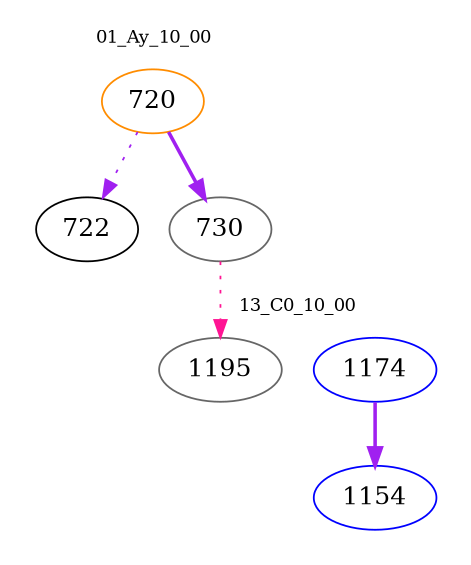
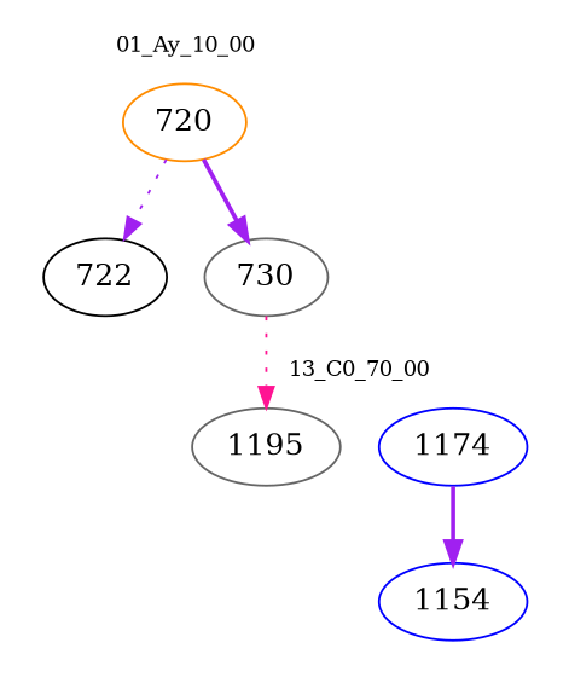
  digraph {
    node [color=gray40]
    edge [color=purple style=dotted]
    n1 [color=darkorange label=720]
    n2 [color=black label=722]
    n3 [label=730]
    n4 [color=blue label=1174]
    n5 [color=blue label=1154]
    n6 [label=1195]
    subgraph cluster_1 {
      color=white
      fontsize=10
      label="01_Ay_10_00"
      n1
      n2
      n3
    }
    subgraph cluster_2 {
      color=white
      fontsize=10
-     label="13_C0_10_00"
+     label="13_C0_70_00"
      n4
      n5
      n6
    }
    n1 -> n2
    n1 -> n3 [style=bold]
    n3 -> n6 [color=deeppink]
    n4 -> n5 [style=bold]
  }
